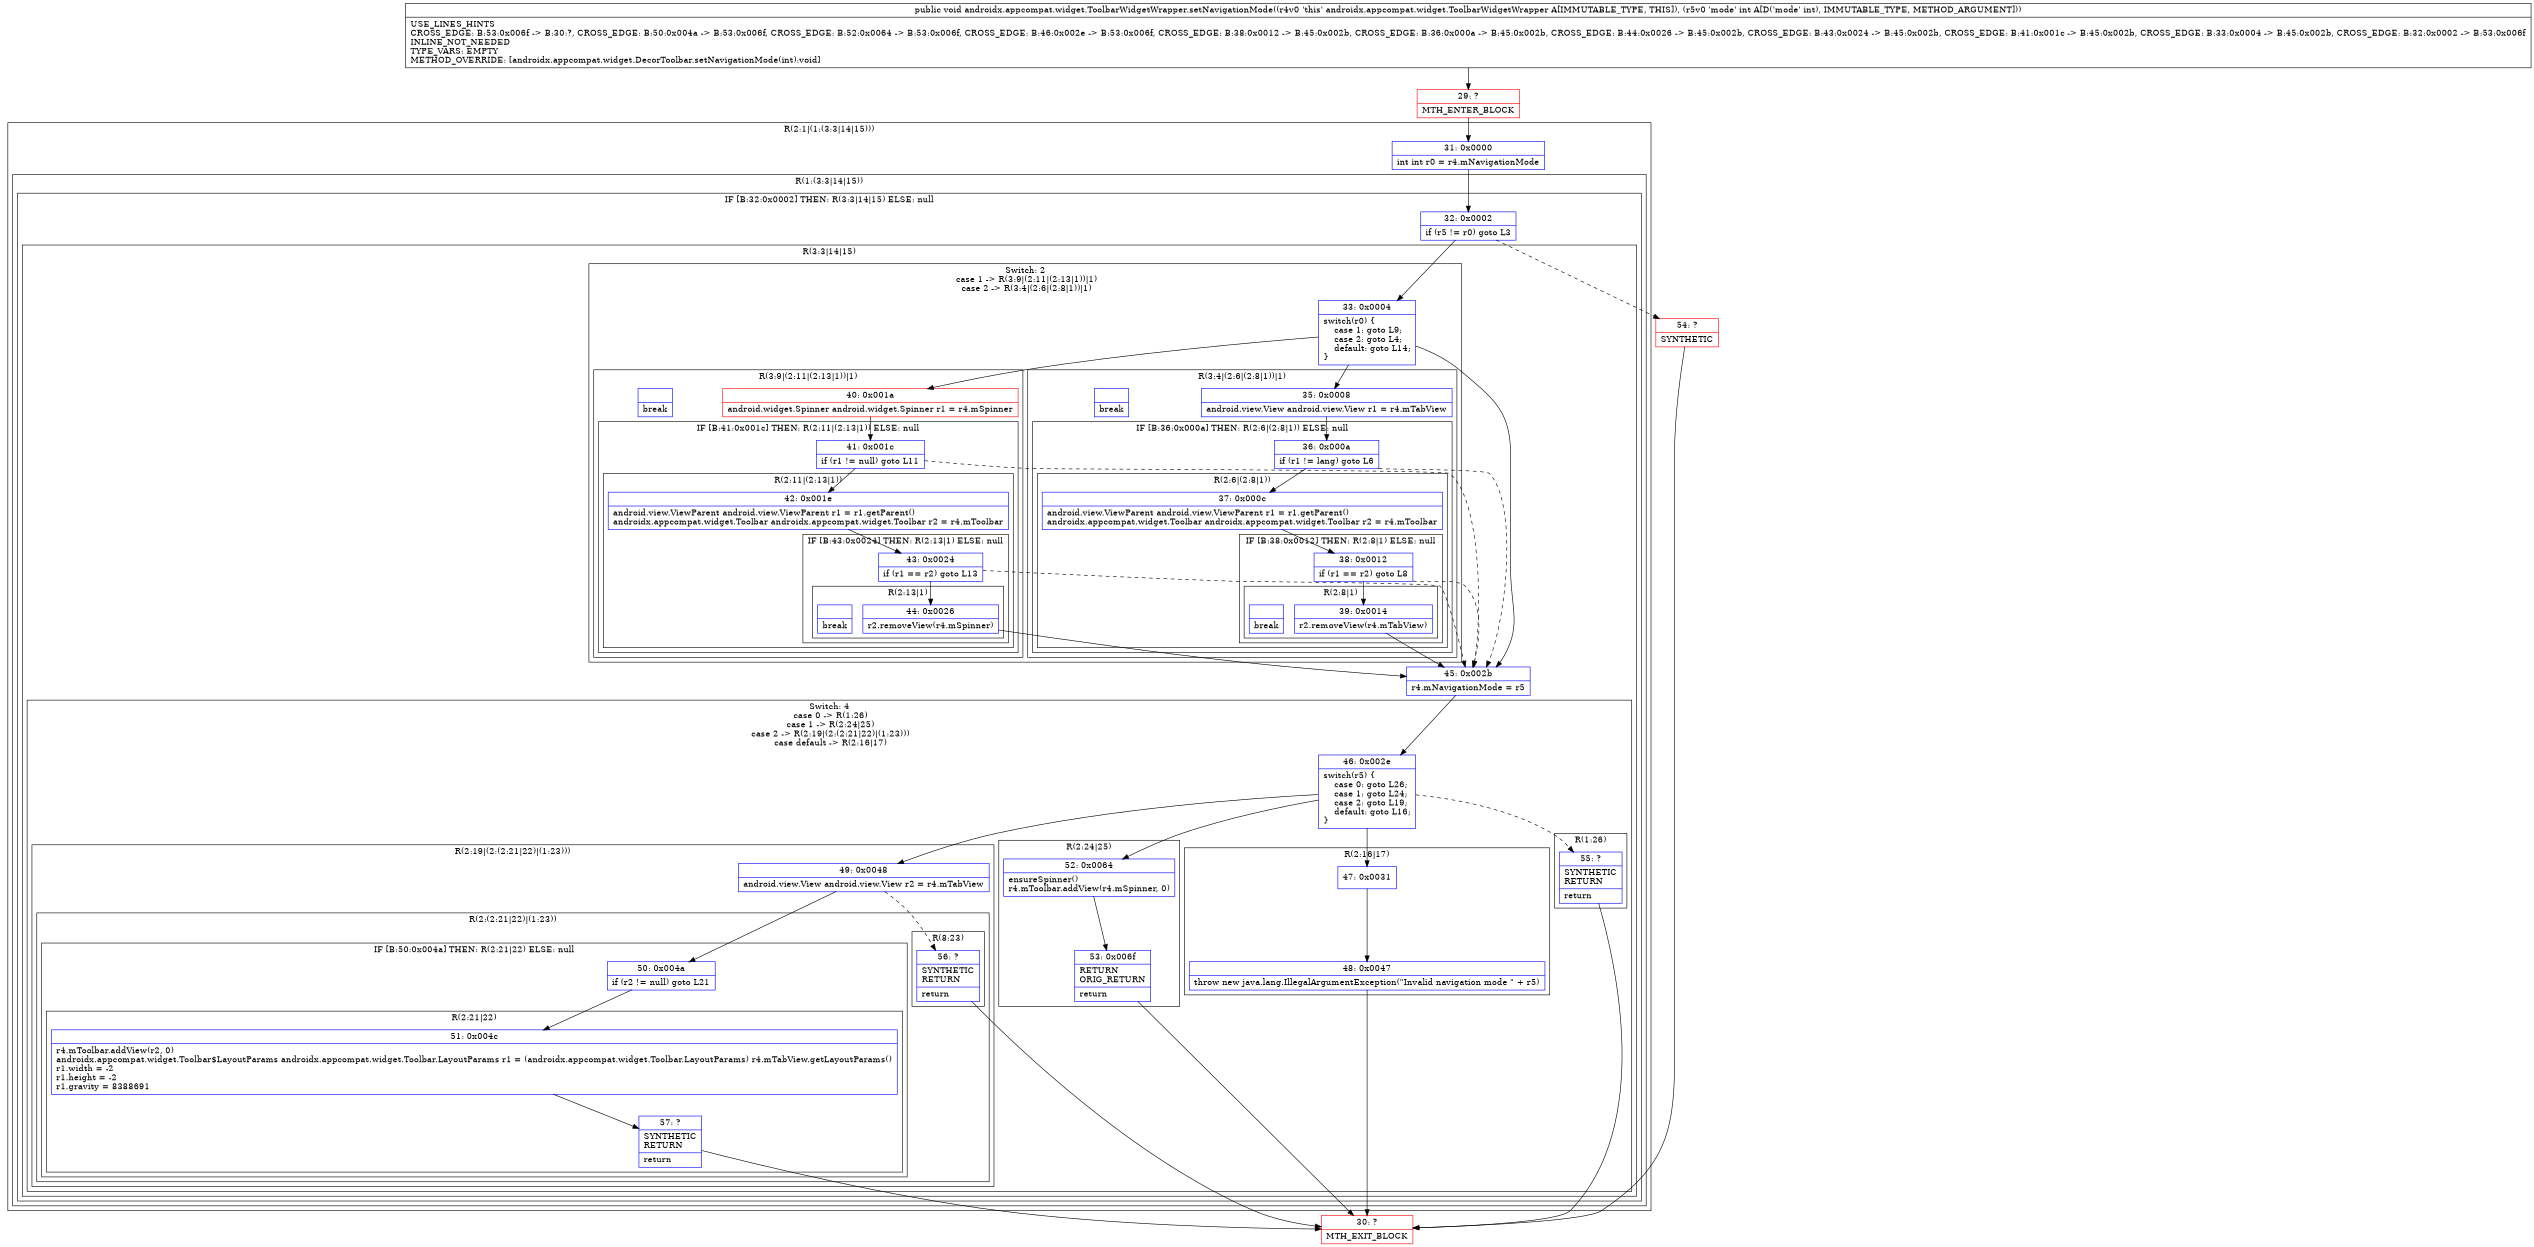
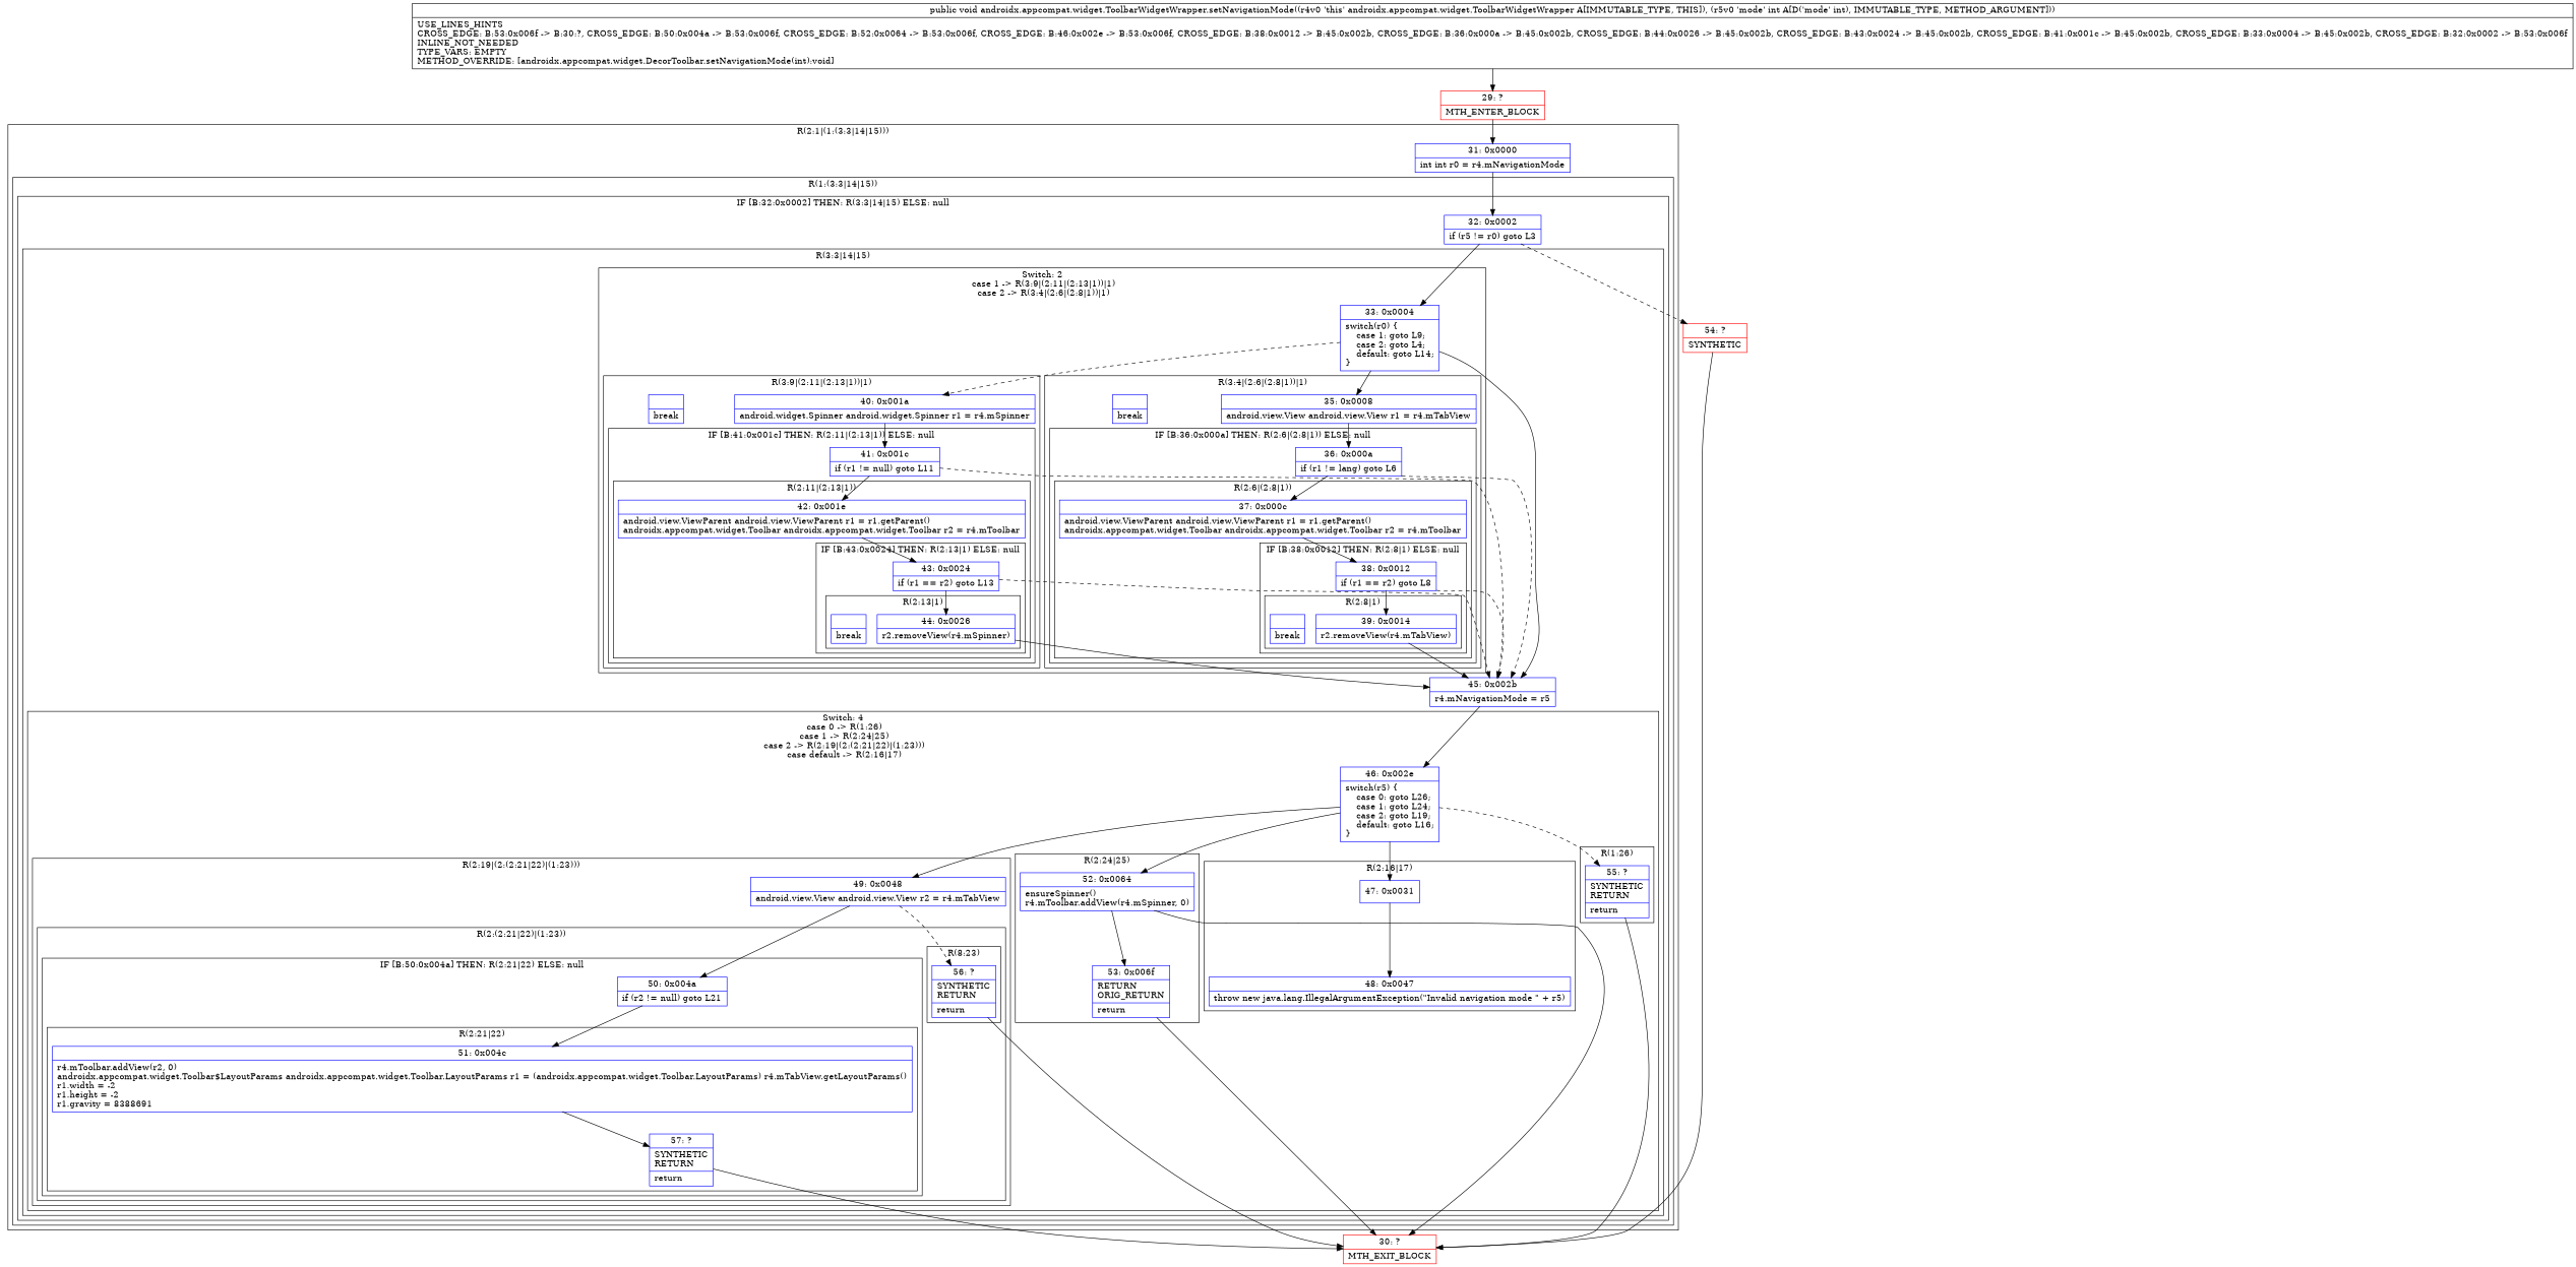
  digraph {
    node [color=blue shape=record]
    n1 [label="{44\:\ 0x0026|r2.removeView(r4.mSpinner)\l}"]
    n2 [label="{|break\l}"]
    n3 [label="{43\:\ 0x0024|if (r1 == r2) goto L13\l}"]
    n4 [label="{42\:\ 0x001e|android.view.ViewParent android.view.ViewParent r1 = r1.getParent()\landroidx.appcompat.widget.Toolbar androidx.appcompat.widget.Toolbar r2 = r4.mToolbar\l}"]
    n5 [label="{41\:\ 0x001c|if (r1 != null) goto L11\l}"]
-   n6 [color=red label="{40\:\ 0x001a|android.widget.Spinner android.widget.Spinner r1 = r4.mSpinner\l}"]
+   n6 [label="{40\:\ 0x001a|android.widget.Spinner android.widget.Spinner r1 = r4.mSpinner\l}"]
    n7 [label="{|break\l}"]
    n8 [label="{39\:\ 0x0014|r2.removeView(r4.mTabView)\l}"]
    n9 [label="{|break\l}"]
    n10 [label="{38\:\ 0x0012|if (r1 == r2) goto L8\l}"]
    n11 [label="{37\:\ 0x000c|android.view.ViewParent android.view.ViewParent r1 = r1.getParent()\landroidx.appcompat.widget.Toolbar androidx.appcompat.widget.Toolbar r2 = r4.mToolbar\l}"]
    n12 [label="{36\:\ 0x000a|if (r1 != lang) goto L6\l}"]
    n13 [label="{35\:\ 0x0008|android.view.View android.view.View r1 = r4.mTabView\l}"]
    n14 [label="{|break\l}"]
    n15 [label="{33\:\ 0x0004|switch(r0) \{\l    case 1: goto L9;\l    case 2: goto L4;\l    default: goto L14;\l\}\l}"]
    n16 [label="{55\:\ ?|SYNTHETIC\lRETURN\l|return\l}"]
    n17 [label="{52\:\ 0x0064|ensureSpinner()\lr4.mToolbar.addView(r4.mSpinner, 0)\l}"]
    n18 [label="{53\:\ 0x006f|RETURN\lORIG_RETURN\l|return\l}"]
    n19 [label="{51\:\ 0x004c|r4.mToolbar.addView(r2, 0)\landroidx.appcompat.widget.Toolbar$LayoutParams androidx.appcompat.widget.Toolbar.LayoutParams r1 = (androidx.appcompat.widget.Toolbar.LayoutParams) r4.mTabView.getLayoutParams()\lr1.width = \-2\lr1.height = \-2\lr1.gravity = 8388691\l}"]
    n20 [label="{57\:\ ?|SYNTHETIC\lRETURN\l|return\l}"]
    n21 [label="{50\:\ 0x004a|if (r2 != null) goto L21\l}"]
    n22 [label="{56\:\ ?|SYNTHETIC\lRETURN\l|return\l}"]
    n23 [label="{49\:\ 0x0048|android.view.View android.view.View r2 = r4.mTabView\l}"]
    n24 [label="{47\:\ 0x0031}"]
    n25 [label="{48\:\ 0x0047|throw new java.lang.IllegalArgumentException(\"Invalid navigation mode \" + r5)\l}"]
    n26 [label="{46\:\ 0x002e|switch(r5) \{\l    case 0: goto L26;\l    case 1: goto L24;\l    case 2: goto L19;\l    default: goto L16;\l\}\l}"]
    n27 [label="{45\:\ 0x002b|r4.mNavigationMode = r5\l}"]
    n28 [label="{32\:\ 0x0002|if (r5 != r0) goto L3\l}"]
    n29 [label="{31\:\ 0x0000|int int r0 = r4.mNavigationMode\l}"]
    n30 [color=red label="{30\:\ ?|MTH_EXIT_BLOCK\l}"]
    n31 [color=red label="{54\:\ ?|SYNTHETIC\l}"]
    n32 [color=red label="{29\:\ ?|MTH_ENTER_BLOCK\l}"]
    n33 [label="{public void androidx.appcompat.widget.ToolbarWidgetWrapper.setNavigationMode((r4v0 'this' androidx.appcompat.widget.ToolbarWidgetWrapper A[IMMUTABLE_TYPE, THIS]), (r5v0 'mode' int A[D('mode' int), IMMUTABLE_TYPE, METHOD_ARGUMENT]))  | USE_LINES_HINTS\lCROSS_EDGE: B:53:0x006f \-\> B:30:?, CROSS_EDGE: B:50:0x004a \-\> B:53:0x006f, CROSS_EDGE: B:52:0x0064 \-\> B:53:0x006f, CROSS_EDGE: B:46:0x002e \-\> B:53:0x006f, CROSS_EDGE: B:38:0x0012 \-\> B:45:0x002b, CROSS_EDGE: B:36:0x000a \-\> B:45:0x002b, CROSS_EDGE: B:44:0x0026 \-\> B:45:0x002b, CROSS_EDGE: B:43:0x0024 \-\> B:45:0x002b, CROSS_EDGE: B:41:0x001c \-\> B:45:0x002b, CROSS_EDGE: B:33:0x0004 \-\> B:45:0x002b, CROSS_EDGE: B:32:0x0002 \-\> B:53:0x006f\lINLINE_NOT_NEEDED\lTYPE_VARS: EMPTY\lMETHOD_OVERRIDE: [androidx.appcompat.widget.DecorToolbar.setNavigationMode(int):void]\l}" color=""]
    subgraph cluster_1 {
      label="R(2:1|(1:(3:3|14|15)))"
      n29
      subgraph cluster_2 {
        label="R(1:(3:3|14|15))"
        subgraph cluster_3 {
          label="IF [B:32:0x0002] THEN: R(3:3|14|15) ELSE: null"
          n28
          subgraph cluster_4 {
            label="R(3:3|14|15)"
            n27
            subgraph cluster_5 {
              label="Switch: 2\n case 1 -> R(3:9|(2:11|(2:13|1))|1)\n case 2 -> R(3:4|(2:6|(2:8|1))|1)"
              n15
              subgraph cluster_6 {
                label="R(3:9|(2:11|(2:13|1))|1)"
                n6
                n7
                subgraph cluster_7 {
                  label="IF [B:41:0x001c] THEN: R(2:11|(2:13|1)) ELSE: null"
                  n5
                  subgraph cluster_8 {
                    label="R(2:11|(2:13|1))"
                    n4
                    subgraph cluster_9 {
                      label="IF [B:43:0x0024] THEN: R(2:13|1) ELSE: null"
                      n3
                      subgraph cluster_10 {
                        label="R(2:13|1)"
                        n1
                        n2
                      }
                    }
                  }
                }
              }
              subgraph cluster_11 {
                label="R(3:4|(2:6|(2:8|1))|1)"
                n13
                n14
                subgraph cluster_12 {
                  label="IF [B:36:0x000a] THEN: R(2:6|(2:8|1)) ELSE: null"
                  n12
                  subgraph cluster_13 {
                    label="R(2:6|(2:8|1))"
                    n11
                    subgraph cluster_14 {
                      label="IF [B:38:0x0012] THEN: R(2:8|1) ELSE: null"
                      n10
                      subgraph cluster_15 {
                        label="R(2:8|1)"
                        n8
                        n9
                      }
                    }
                  }
                }
              }
            }
            subgraph cluster_16 {
              label="Switch: 4\n case 0 -> R(1:26)\n case 1 -> R(2:24|25)\n case 2 -> R(2:19|(2:(2:21|22)|(1:23)))\n case default -> R(2:16|17)"
              n26
              subgraph cluster_17 {
                label="R(1:26)"
                n16
              }
              subgraph cluster_18 {
                label="R(2:24|25)"
                n17
                n18
              }
              subgraph cluster_19 {
                label="R(2:19|(2:(2:21|22)|(1:23)))"
                n23
                subgraph cluster_20 {
                  label="R(2:(2:21|22)|(1:23))"
                  subgraph cluster_21 {
                    label="IF [B:50:0x004a] THEN: R(2:21|22) ELSE: null"
                    n21
                    subgraph cluster_22 {
                      label="R(2:21|22)"
                      n19
                      n20
                    }
                  }
                  subgraph cluster_23 {
                    label="R(8:23)"
                    n22
                  }
                }
              }
              subgraph cluster_24 {
                label="R(2:16|17)"
                n24
                n25
              }
            }
          }
        }
      }
    }
    n1 -> n27
    n3 -> n1
    n3 -> n27 [style=dashed]
    n4 -> n3
    n5 -> n4
    n5 -> n27 [style=dashed]
    n6 -> n5
    n8 -> n27
    n10 -> n8
    n10 -> n27 [style=dashed]
    n11 -> n10
    n12 -> n11
    n12 -> n27 [style=dashed]
    n13 -> n12
-   n15 -> n6
+   n15 -> n6 [style=dashed]
    n15 -> n13
    n15 -> n27
    n16 -> n30
    n17 -> n18
    n18 -> n30
    n19 -> n20
    n20 -> n30
    n21 -> n19
    n22 -> n30
    n23 -> n21
    n23 -> n22 [style=dashed]
    n24 -> n25
-   n25 -> n30
+   n17 -> n30
    n26 -> n16 [style=dashed]
    n26 -> n17
    n26 -> n23
    n26 -> n24
    n27 -> n26
    n28 -> n15
    n28 -> n31 [style=dashed]
    n29 -> n28
    n31 -> n30
    n32 -> n29
    n33 -> n32
  }
